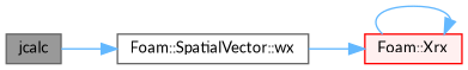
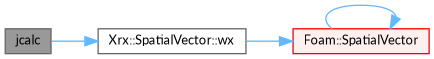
  digraph {
    fontname=Lato
    rankdir=LR
    node [fontname=Lato fontsize=10 shape=box style=filled]
    edge [color=steelblue1 fontname=Lato fontsize=10 labelfontname=Helvetica labelfontsize=10 style=solid]
    n1 [color=gray40 fillcolor=grey60 fontcolor=black height=0.2 label=jcalc width=0.4]
-   n2 [color=grey40 fillcolor=white height=0.2 label="Foam::SpatialVector::wx" width=0.4]
-   n3 [color=red fillcolor="#FFF0F0" height=0.2 label="Foam::Xrx" width=0.4]
+   n2 [color=grey40 fillcolor=white height=0.2 label="Xrx::SpatialVector::wx" width=0.4]
+   n3 [color=red fillcolor="#FFF0F0" height=0.2 label="Foam::SpatialVector" width=0.4]
    n1 -> n2
    n2 -> n3
    n3 -> n3
  }
